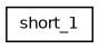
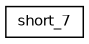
  digraph {
    rankdir=LR
-   n1 [color=black fillcolor=white fontname=Helvetica fontsize=10 height=0.2 label=short_1 shape=record style=filled width=0.4]
+   n1 [color=black fillcolor=white fontname=Helvetica fontsize=10 height=0.2 label=short_7 shape=record style=filled width=0.4]
  }
